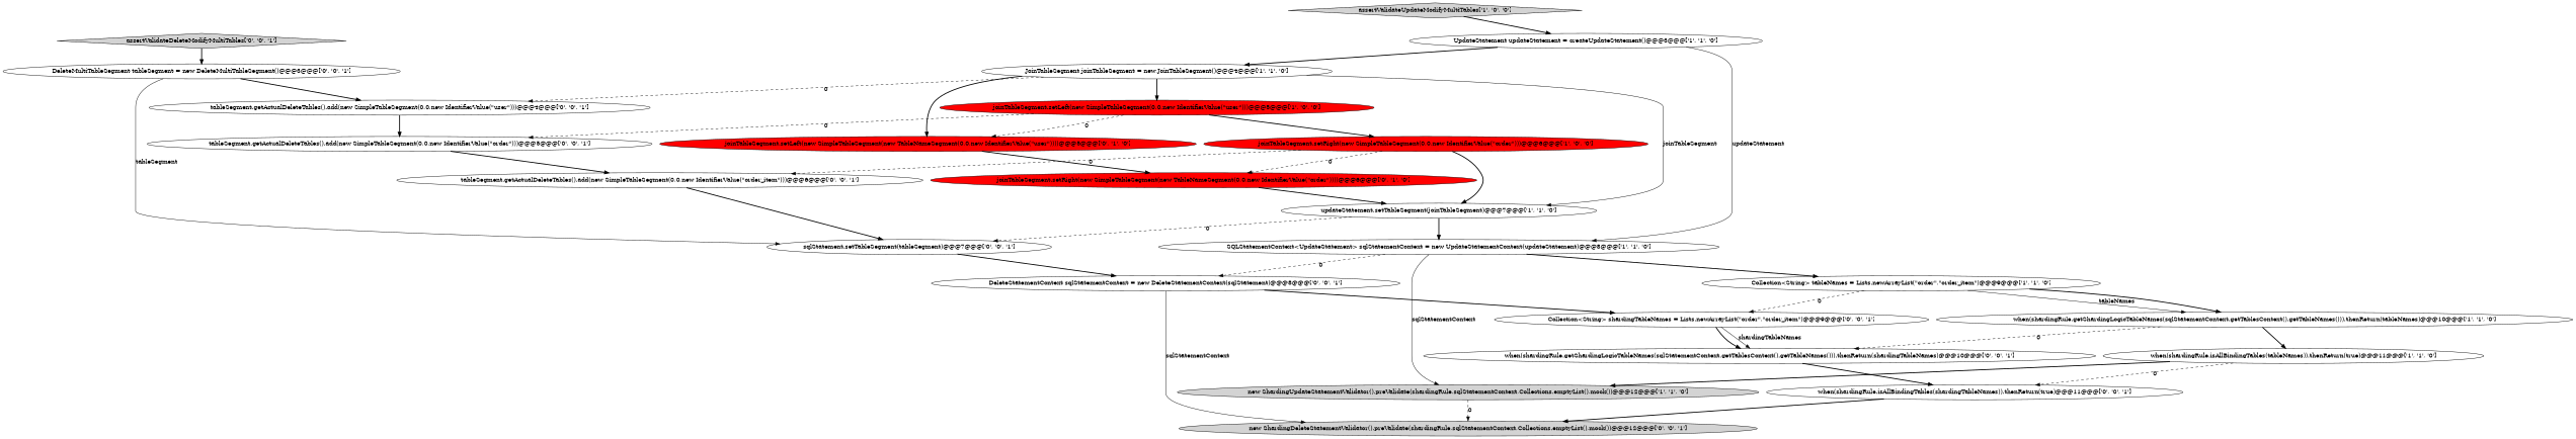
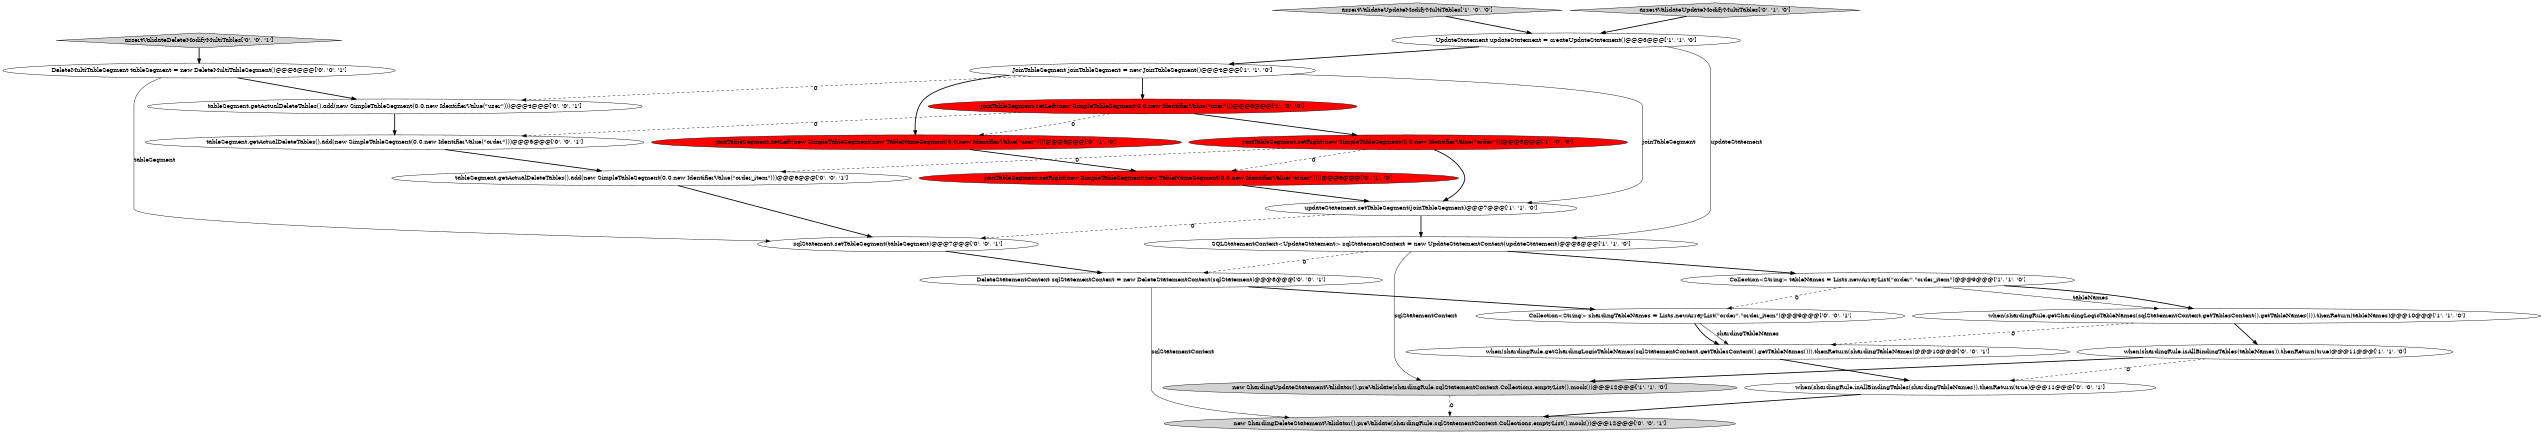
  digraph {
    node [fillcolor=white shape=ellipse style=filled]
    edge [style=bold]
    n1 [fillcolor=red label="joinTableSegment.setRight(new SimpleTableSegment(0,0,new IdentifierValue(\"order\")))@@@6@@@['1', '0', '0']"]
    n2 [fillcolor=red label="joinTableSegment.setRight(new SimpleTableSegment(new TableNameSegment(0,0,new IdentifierValue(\"order\"))))@@@6@@@['0', '1', '0']"]
    n3 [label="updateStatement.setTableSegment(joinTableSegment)@@@7@@@['1', '1', '0']"]
    n4 [label="tableSegment.getActualDeleteTables().add(new SimpleTableSegment(0,0,new IdentifierValue(\"order_item\")))@@@6@@@['0', '0', '1']"]
    n5 [label="SQLStatementContext<UpdateStatement> sqlStatementContext = new UpdateStatementContext(updateStatement)@@@8@@@['1', '1', '0']"]
    n6 [label="sqlStatement.setTableSegment(tableSegment)@@@7@@@['0', '0', '1']"]
    n7 [fillcolor=lightgray label="new ShardingUpdateStatementValidator().preValidate(shardingRule,sqlStatementContext,Collections.emptyList(),mock())@@@12@@@['1', '1', '0']"]
    n8 [label="Collection<String> tableNames = Lists.newArrayList(\"order\",\"order_item\")@@@9@@@['1', '1', '0']"]
    n9 [label="DeleteStatementContext sqlStatementContext = new DeleteStatementContext(sqlStatement)@@@8@@@['0', '0', '1']"]
    n10 [fillcolor=lightgray label="new ShardingDeleteStatementValidator().preValidate(shardingRule,sqlStatementContext,Collections.emptyList(),mock())@@@12@@@['0', '0', '1']"]
    n11 [label="when(shardingRule.getShardingLogicTableNames(sqlStatementContext.getTablesContext().getTableNames())).thenReturn(tableNames)@@@10@@@['1', '1', '0']"]
    n12 [label="Collection<String> shardingTableNames = Lists.newArrayList(\"order\",\"order_item\")@@@9@@@['0', '0', '1']"]
    n13 [label="DeleteMultiTableSegment tableSegment = new DeleteMultiTableSegment()@@@3@@@['0', '0', '1']"]
    n14 [label="tableSegment.getActualDeleteTables().add(new SimpleTableSegment(0,0,new IdentifierValue(\"user\")))@@@4@@@['0', '0', '1']"]
    n15 [label="tableSegment.getActualDeleteTables().add(new SimpleTableSegment(0,0,new IdentifierValue(\"order\")))@@@5@@@['0', '0', '1']"]
    n16 [label="when(shardingRule.getShardingLogicTableNames(sqlStatementContext.getTablesContext().getTableNames())).thenReturn(shardingTableNames)@@@10@@@['0', '0', '1']"]
    n17 [label="when(shardingRule.isAllBindingTables(tableNames)).thenReturn(true)@@@11@@@['1', '1', '0']"]
    n18 [label="when(shardingRule.isAllBindingTables(shardingTableNames)).thenReturn(true)@@@11@@@['0', '0', '1']"]
    n19 [fillcolor=red label="joinTableSegment.setLeft(new SimpleTableSegment(0,0,new IdentifierValue(\"user\")))@@@5@@@['1', '0', '0']"]
    n20 [fillcolor=red label="joinTableSegment.setLeft(new SimpleTableSegment(new TableNameSegment(0,0,new IdentifierValue(\"user\"))))@@@5@@@['0', '1', '0']"]
    n21 [fillcolor=lightgray label="assertValidateUpdateModifyMultiTables['1', '0', '0']" shape=diamond]
    n22 [label="UpdateStatement updateStatement = createUpdateStatement()@@@3@@@['1', '1', '0']"]
    n23 [label="JoinTableSegment joinTableSegment = new JoinTableSegment()@@@4@@@['1', '1', '0']"]
    n24 [fillcolor=lightgray label="assertValidateDeleteModifyMultiTables['0', '0', '1']" shape=diamond]
+   n25 [fillcolor=lightgray label="assertValidateUpdateModifyMultiTables['0', '1', '0']" shape=diamond]
    n1 -> n2 [label=0 style=dashed]
    n1 -> n3
    n1 -> n4 [label=0 style=dashed]
    n2 -> n3
    n3 -> n5
    n3 -> n6 [label=0 style=dashed]
    n4 -> n6
    n5 -> n7 [label=sqlStatementContext style=solid]
    n5 -> n8
    n5 -> n9 [label=0 style=dashed]
    n6 -> n9
    n7 -> n10 [label=0 style=dashed]
    n8 -> n11 [label=tableNames style=solid]
    n8 -> n11
    n8 -> n12 [label=0 style=dashed]
    n9 -> n10 [label=sqlStatementContext style=solid]
    n9 -> n12
    n11 -> n16 [label=0 style=dashed]
    n11 -> n17
    n12 -> n16
    n12 -> n16 [label=shardingTableNames style=solid]
    n13 -> n6 [label=tableSegment style=solid]
    n13 -> n14
    n14 -> n15
    n15 -> n4
    n16 -> n18
    n17 -> n7
    n17 -> n18 [label=0 style=dashed]
    n18 -> n10
    n19 -> n1
    n19 -> n15 [label=0 style=dashed]
    n19 -> n20 [label=0 style=dashed]
    n20 -> n2
    n21 -> n22
    n22 -> n5 [label=updateStatement style=solid]
    n22 -> n23
    n23 -> n3 [label=joinTableSegment style=solid]
    n23 -> n14 [label=0 style=dashed]
    n23 -> n19
    n23 -> n20
    n24 -> n13
+   n25 -> n22
  }
